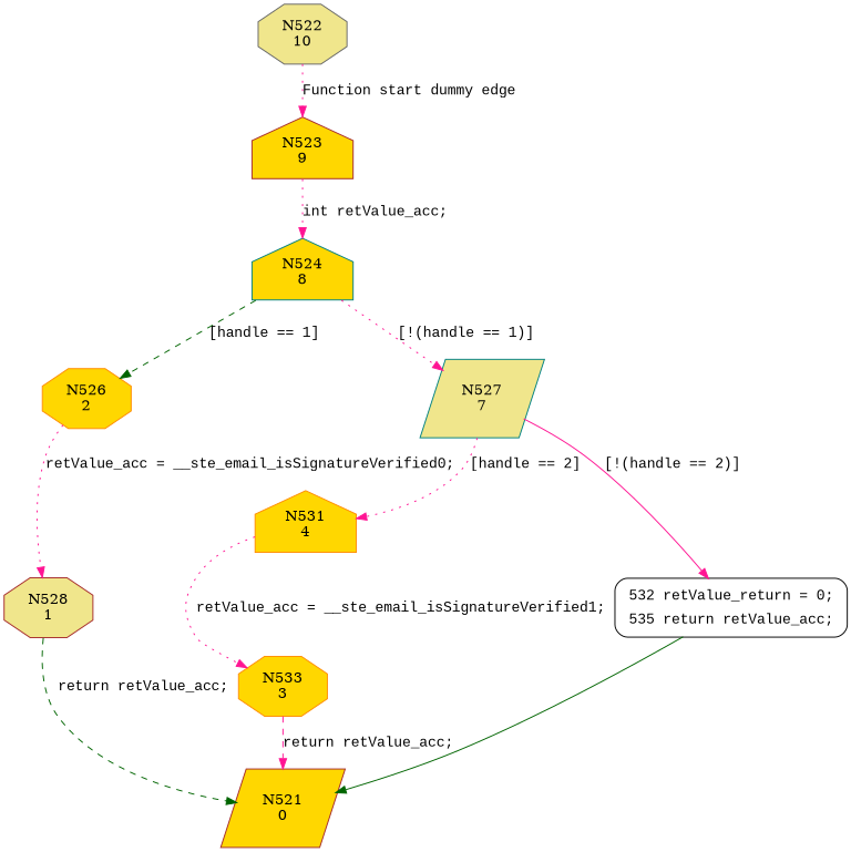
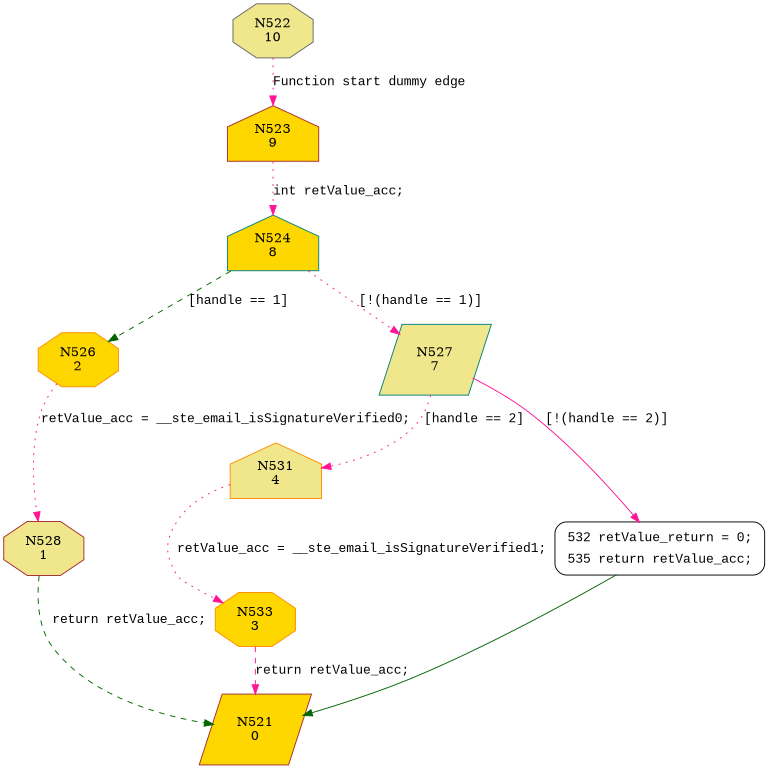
  digraph {
    node [color=brown fillcolor=gold shape=octagon style=filled]
    edge [color=deeppink fontname="Courier New" style=dotted]
    n1 [color=gray40 fillcolor=khaki label="N522\n10"]
    n2 [label="N523\n9" shape=house]
    n3 [color=teal label="N524\n8" shape=house]
    n4 [color=darkorange label="N526\n2"]
    n5 [color=teal fillcolor=khaki label="N527\n7" shape=parallelogram]
    n6 [fillcolor=khaki label="N528\n1"]
-   n7 [color=darkorange label="N531\n4" shape=house]
+   n7 [color=darkorange fillcolor=khaki label="N531\n4" shape=house]
    n8 [fillcolor=white fontname="Courier New" label=<<table border="0" cellborder="0" cellpadding="3" bgcolor="white"><tr><td align="right">532</td><td align="left">retValue_return = 0;</td></tr><tr><td align="right">535</td><td align="left">return retValue_acc;</td></tr></table>> penwidth=1 shape=Mrecord style="filled,bold" color=""]
    n9 [label="N521\n0" shape=parallelogram]
    n10 [color=darkorange label="N533\n3"]
    n1 -> n2 [label="Function start dummy edge"]
    n2 -> n3 [label="int retValue_acc;"]
    n3 -> n4 [color=darkgreen label="[handle == 1]" style=dashed]
    n3 -> n5 [label="[!(handle == 1)]"]
    n4 -> n6 [label="retValue_acc = __ste_email_isSignatureVerified0;"]
    n5 -> n7 [label="[handle == 2]"]
    n5 -> n8 [label="[!(handle == 2)]" style=solid]
    n6 -> n9 [color=darkgreen label="return retValue_acc;" style=dashed]
    n7 -> n10 [label="retValue_acc = __ste_email_isSignatureVerified1;"]
    n8 -> n9 [color=darkgreen style=solid fontname=""]
    n10 -> n9 [label="return retValue_acc;" style=dashed]
  }
